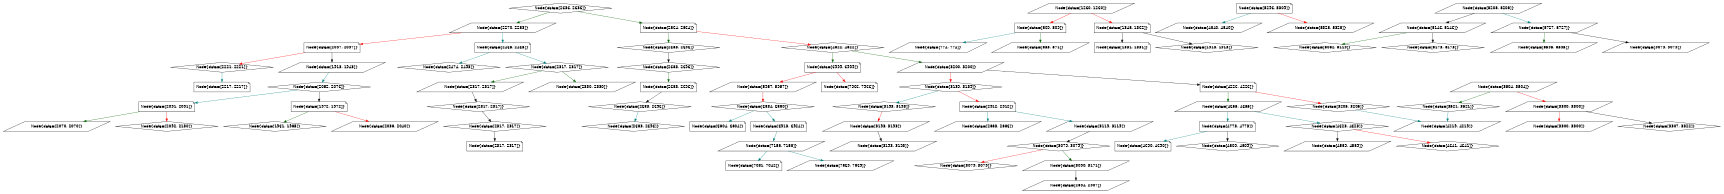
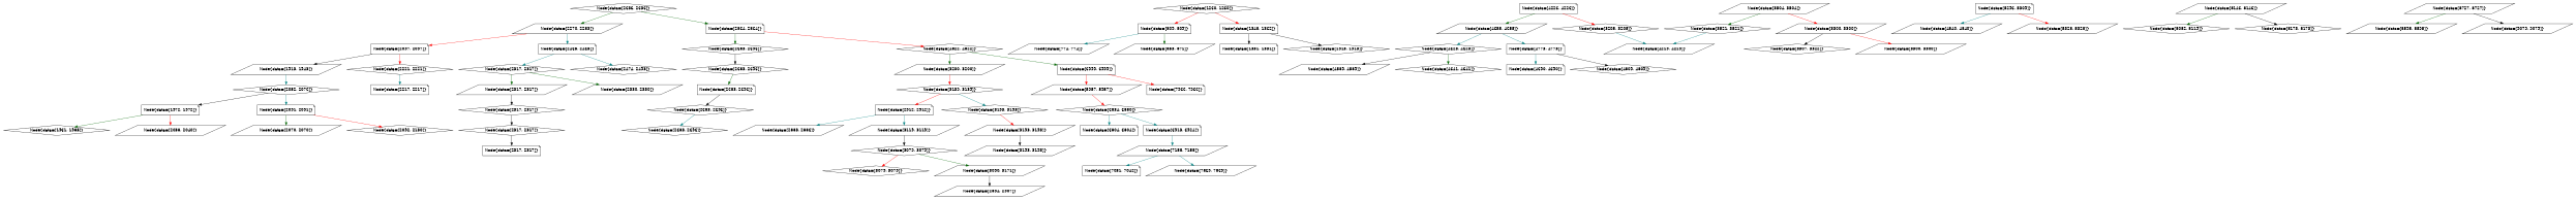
  digraph {
    fontname="DejaVu Sans"
    node [fontname="DejaVu Sans" shape=parallelogram]
    edge [color=teal fontname="DejaVu Sans"]
    n1 [label="Node{data=[2636, 2636]}" shape=diamond]
    n2 [label="Node{data=[2270, 2283]}"]
    n3 [label="Node{data=[2864, 2864]}" shape=note]
    n4 [label="Node{data=[2097, 2097]}" shape=note]
    n5 [label="Node{data=[2465, 2465]}" shape=note]
    n6 [label="Node{data=[2683, 2696]}" shape=diamond]
    n7 [label="Node{data=[4822, 4822]}" shape=diamond]
    n8 [label="Node{data=[1913, 1943]}"]
    n9 [label="Node{data=[2221, 2221]}" shape=diamond]
    n10 [label="Node{data=[2317, 2317]}" shape=diamond]
    n11 [label="Node{data=[2474, 2493]}" shape=diamond]
    n12 [label="Node{data=[2052, 2076]}" shape=diamond]
    n13 [label="Node{data=[2217, 2217]}" shape=note]
-   n14 [label="Node{data=[1260, 1260]}"]
+   n14 [label="Node{data=[1260, 1260]}" shape=diamond]
    n15 [label="Node{data=[809, 809]}" shape=note]
    n16 [label="Node{data=[1348, 1362]}" shape=note]
    n17 [label="Node{data=[1972, 1972]}" shape=note]
    n18 [label="Node{data=[2091, 2091]}" shape=note]
    n19 [label="Node{data=[774, 774]}"]
    n20 [label="Node{data=[853, 871]}"]
    n21 [label="Node{data=[1331, 1331]}" shape=note]
    n22 [label="Node{data=[1913, 1913]}" shape=diamond]
    n23 [label="Node{data=[1961, 1985]}" shape=diamond]
    n24 [label="Node{data=[2038, 2040]}"]
    n25 [label="Node{data=[2070, 2070]}"]
    n26 [label="Node{data=[2092, 2130]}" shape=diamond]
    n27 [label="Node{data=[2317, 2317]}"]
    n28 [label="Node{data=[2330, 2330]}"]
    n29 [label="Node{data=[2317, 2317]}" shape=diamond]
    n30 [label="Node{data=[2317, 2317]}" shape=diamond]
    n31 [label="Node{data=[2317, 2317]}" shape=note]
    n32 [label="Node{data=[2683, 2696]}" shape=diamond]
    n33 [label="Node{data=[3200, 3200]}"]
    n34 [label="Node{data=[6999, 6999]}" shape=note]
    n35 [label="Node{data=[2683, 2696]}" shape=note]
    n36 [label="Node{data=[2683, 2696]}" shape=diamond]
    n37 [label="Node{data=[2683, 2696]}" shape=diamond]
    n38 [label="Node{data=[3139, 3139]}" shape=diamond]
    n39 [label="Node{data=[4226, 4226]}" shape=note]
    n40 [label="Node{data=[5957, 5957]}"]
    n41 [label="Node{data=[7966, 7966]}" shape=note]
    n42 [label="Node{data=[2912, 2912]}" shape=note]
    n43 [label="Node{data=[3193, 3193]}" shape=diamond]
    n44 [label="Node{data=[3205, 3205]}" shape=diamond]
    n45 [label="Node{data=[4655, 4655]}"]
    n46 [label="Node{data=[2883, 2886]}"]
    n47 [label="Node{data=[3119, 3119]}"]
    n48 [label="Node{data=[3193, 3193]}"]
    n49 [label="Node{data=[3079, 3079]}" shape=diamond]
    n50 [label="Node{data=[2894, 2907]}"]
    n51 [label="Node{data=[3079, 3079]}" shape=diamond]
    n52 [label="Node{data=[3090, 3171]}"]
    n53 [label="Node{data=[3193, 3193]}"]
    n54 [label="Node{data=[4219, 4219]}"]
    n55 [label="Node{data=[4623, 4623]}" shape=diamond]
    n56 [label="Node{data=[4773, 4773]}" shape=note]
    n57 [label="Node{data=[3504, 3504]}"]
    n58 [label="Node{data=[3300, 3300]}"]
    n59 [label="Node{data=[3521, 3521]}" shape=diamond]
    n60 [label="Node{data=[3300, 3300]}"]
    n61 [label="Node{data=[3307, 3322]}" shape=diamond]
    n62 [label="Node{data=[4589, 4589]}"]
    n63 [label="Node{data=[4641, 4641]}" shape=diamond]
    n64 [label="Node{data=[4690, 4690]}" shape=note]
    n65 [label="Node{data=[4809, 4809]}" shape=diamond]
    n66 [label="Node{data=[6834, 6880]}" shape=diamond]
    n67 [label="Node{data=[5296, 5309]}" shape=note]
    n68 [label="Node{data=[4840, 4840]}"]
    n69 [label="Node{data=[5328, 5328]}"]
    n70 [label="Node{data=[6804, 6804]}" shape=note]
    n71 [label="Node{data=[6913, 6924]}" shape=note]
    n72 [label="Node{data=[7158, 7158]}"]
    n73 [label="Node{data=[7031, 7042]}" shape=note]
    n74 [label="Node{data=[7869, 7869]}"]
-   n75 [label="Node{data=[8208, 8208]}"]
    n76 [label="Node{data=[8146, 8146]}"]
    n77 [label="Node{data=[8727, 8727]}"]
    n78 [label="Node{data=[8082, 8119]}" shape=diamond]
    n79 [label="Node{data=[8173, 8173]}" shape=diamond]
    n80 [label="Node{data=[8595, 8595]}"]
    n81 [label="Node{data=[9079, 9079]}"]
    n1 -> n2 [color=darkgreen]
    n1 -> n3 [color=darkgreen]
    n2 -> n4 [color=red]
    n2 -> n5
    n3 -> n6 [color=darkgreen]
    n3 -> n7 [color=red]
    n4 -> n8 [color=black]
    n4 -> n9 [color=red]
    n5 -> n10
    n5 -> n11
    n6 -> n32 [color=black]
    n7 -> n33 [color=darkgreen]
    n7 -> n34 [color=darkgreen]
    n8 -> n12
    n9 -> n13
    n10 -> n27 [color=darkgreen]
    n10 -> n28 [color=darkgreen]
    n12 -> n17 [color=black]
    n12 -> n18
    n14 -> n15 [color=red]
    n14 -> n16 [color=red]
    n15 -> n19
    n15 -> n20 [color=darkgreen]
    n16 -> n21 [color=black]
    n16 -> n22 [color=black]
    n17 -> n23 [color=darkgreen]
    n17 -> n24 [color=red]
    n18 -> n25 [color=darkgreen]
    n18 -> n26 [color=red]
    n27 -> n29 [color=black]
    n29 -> n30 [color=black]
    n30 -> n31 [color=black]
    n32 -> n35 [color=darkgreen]
    n33 -> n38 [color=red]
-   n33 -> n39 [color=black]
    n34 -> n40 [color=red]
    n34 -> n41 [color=red]
    n35 -> n36 [color=black]
    n36 -> n37
    n38 -> n42 [color=red]
    n38 -> n43
    n39 -> n44 [color=red]
    n39 -> n45 [color=darkgreen]
    n40 -> n66 [color=red]
    n42 -> n46
    n42 -> n47
    n43 -> n48 [color=red]
    n44 -> n54
    n45 -> n55
    n45 -> n56
    n47 -> n49 [color=black]
    n48 -> n53 [color=black]
    n49 -> n51 [color=red]
    n49 -> n52 [color=darkgreen]
    n52 -> n50 [color=black]
    n55 -> n62 [color=black]
-   n55 -> n63 [color=red]
+   n55 -> n63 [color=darkgreen]
    n56 -> n64
    n56 -> n65 [color=black]
    n57 -> n58 [color=red]
    n57 -> n59 [color=darkgreen]
    n58 -> n60 [color=red]
    n58 -> n61 [color=black]
    n59 -> n54
    n66 -> n70
    n66 -> n71
    n67 -> n68
    n67 -> n69 [color=red]
    n71 -> n72
    n72 -> n73
    n72 -> n74
-   n75 -> n76 [color=black]
-   n75 -> n77
    n76 -> n78 [color=darkgreen]
    n76 -> n79 [color=black]
    n77 -> n80 [color=darkgreen]
    n77 -> n81 [color=black]
  }
